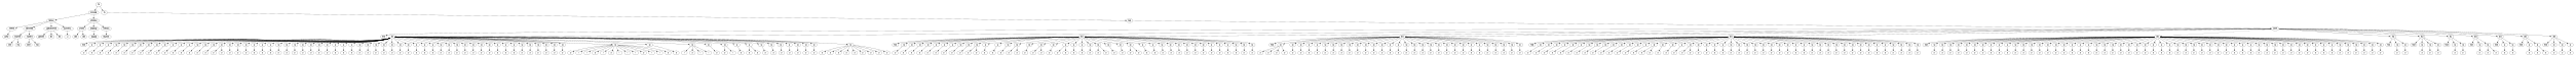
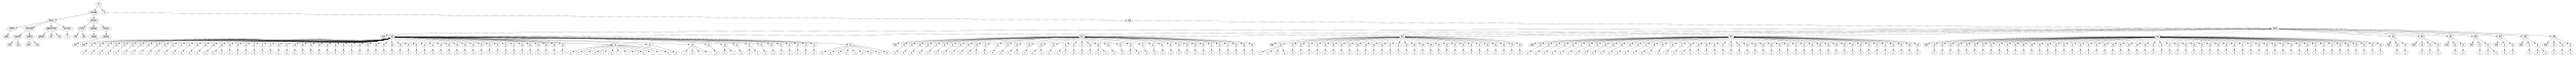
  digraph {
    fontname="Roboto Condensed"
    node [fontname="Roboto Condensed"]
    edge [fontname="Roboto Condensed"]
    n1 [label=TEI]
    n2 [label=teiHeader]
    n3 [label=div]
    n4 [label=fileDesc]
    n5 [label=profileDesc]
    n6 [label=body]
    n7 [label=titleStmt]
    n8 [label=editionStmt]
    n9 [label=publicationStmt]
    n10 [label=sourceDesc]
    n11 [label=creation]
    n12 [label=langUsage]
    n13 [label=textClass]
    n14 [label=author]
    n15 [label=respStmt]
    n16 [label=respStmt]
    n17 [label=publisher]
    n18 [label=idno]
    n19 [label=idno]
    n20 [label=p]
    n21 [label=name]
    n22 [label=resp]
    n23 [label=name]
    n24 [label=resp]
    n25 [label=date]
    n26 [label=date]
    n27 [label=language]
    n28 [label=keywords]
+   n29 [label=term]
    n30 [label=name1]
    n31 [label=head]
    n32 [label=div2]
    n33 [label=div2]
    n34 [label=div2]
    n35 [label=div2]
    n36 [label=div2]
    n37 [label=div2]
    n38 [label=div2]
    n39 [label=div2]
    n40 [label=div2]
    n41 [label=div2]
    n42 [label=div2]
    n43 [label=div2]
    n44 [label=head]
    n45 [label=sp]
    n46 [label=sp]
    n47 [label=sp]
    n48 [label=sp]
    n49 [label=sp]
    n50 [label=sp]
    n51 [label=sp]
    n52 [label=sp]
    n53 [label=sp]
    n54 [label=sp]
    n55 [label=sp]
    n56 [label=sp]
    n57 [label=sp]
    n58 [label=sp]
    n59 [label=sp]
    n60 [label=sp]
    n61 [label=sp]
    n62 [label=sp]
    n63 [label=sp]
    n64 [label=sp]
    n65 [label=sp]
    n66 [label=sp]
    n67 [label=sp]
    n68 [label=sp]
    n69 [label=sp]
    n70 [label=sp]
    n71 [label=sp]
    n72 [label=sp]
    n73 [label=sp]
    n74 [label=sp]
    n75 [label=sp]
    n76 [label=sp]
    n77 [label=sp]
    n78 [label=sp]
    n79 [label=sp]
    n80 [label=sp]
    n81 [label=sp]
    n82 [label=sp]
    n83 [label=sp]
    n84 [label=sp]
    n85 [label=sp]
    n86 [label=sp]
    n87 [label=sp]
    n88 [label=sp]
    n89 [label=sp]
    n90 [label=sp]
    n91 [label=sp]
    n92 [label=sp]
    n93 [label=sp]
    n94 [label=sp]
    n95 [label=sp]
    n96 [label=sp]
    n97 [label=sp]
    n98 [label=sp]
    n99 [label=sp]
    n100 [label=sp]
    n101 [label=sp]
    n102 [label=sp]
    n103 [label=sp]
    n104 [label=sp]
    n105 [label=sp]
    n106 [label=sp]
    n107 [label=sp]
    n108 [label=sp]
    n109 [label=sp]
    n110 [label=sp]
    n111 [label=sp]
    n112 [label=sp]
    n113 [label=sp]
    n114 [label=sp]
    n115 [label=sp]
    n116 [label=sp]
    n117 [label=sp]
    n118 [label=sp]
    n119 [label=head]
    n120 [label=sp]
    n121 [label=sp]
    n122 [label=sp]
    n123 [label=sp]
    n124 [label=sp]
    n125 [label=sp]
    n126 [label=sp]
    n127 [label=sp]
    n128 [label=sp]
    n129 [label=sp]
    n130 [label=sp]
    n131 [label=sp]
    n132 [label=sp]
    n133 [label=sp]
    n134 [label=sp]
    n135 [label=sp]
    n136 [label=sp]
    n137 [label=sp]
    n138 [label=sp]
    n139 [label=sp]
    n140 [label=sp]
    n141 [label=sp]
    n142 [label=sp]
    n143 [label=sp]
    n144 [label=sp]
    n145 [label=sp]
    n146 [label=sp]
    n147 [label=sp]
    n148 [label=sp]
    n149 [label=sp]
    n150 [label=sp]
    n151 [label=sp]
    n152 [label=sp]
    n153 [label=sp]
    n154 [label=sp]
    n155 [label=sp]
    n156 [label=sp]
    n157 [label=sp]
    n158 [label=sp]
    n159 [label=head]
    n160 [label=sp]
    n161 [label=sp]
    n162 [label=sp]
    n163 [label=sp]
    n164 [label=sp]
    n165 [label=sp]
    n166 [label=sp]
    n167 [label=sp]
    n168 [label=sp]
    n169 [label=sp]
    n170 [label=sp]
    n171 [label=sp]
    n172 [label=sp]
    n173 [label=sp]
    n174 [label=sp]
    n175 [label=sp]
    n176 [label=sp]
    n177 [label=sp]
    n178 [label=sp]
    n179 [label=sp]
    n180 [label=sp]
    n181 [label=sp]
    n182 [label=sp]
    n183 [label=sp]
    n184 [label=sp]
    n185 [label=sp]
    n186 [label=sp]
    n187 [label=sp]
    n188 [label=sp]
    n189 [label=sp]
    n190 [label=head]
    n191 [label=sp]
    n192 [label=sp]
    n193 [label=sp]
    n194 [label=sp]
    n195 [label=sp]
    n196 [label=sp]
    n197 [label=sp]
    n198 [label=sp]
    n199 [label=sp]
    n200 [label=sp]
    n201 [label=sp]
    n202 [label=sp]
    n203 [label=sp]
    n204 [label=sp]
    n205 [label=sp]
    n206 [label=sp]
    n207 [label=sp]
    n208 [label=sp]
    n209 [label=sp]
    n210 [label=sp]
    n211 [label=sp]
    n212 [label=sp]
    n213 [label=sp]
    n214 [label=sp]
    n215 [label=sp]
    n216 [label=sp]
    n217 [label=sp]
    n218 [label=sp]
    n219 [label=sp]
    n220 [label=sp]
    n221 [label=sp]
    n222 [label=sp]
    n223 [label=sp]
    n224 [label=sp]
    n225 [label=sp]
    n226 [label=sp]
    n227 [label=sp]
    n228 [label=sp]
    n229 [label=sp]
    n230 [label=sp]
    n231 [label=sp]
    n232 [label=sp]
    n233 [label=sp]
    n234 [label=sp]
    n235 [label=sp]
    n236 [label=sp]
    n237 [label=sp]
    n238 [label=head]
    n239 [label=sp]
    n240 [label=sp]
    n241 [label=sp]
    n242 [label=sp]
    n243 [label=sp]
    n244 [label=sp]
    n245 [label=sp]
    n246 [label=sp]
    n247 [label=sp]
    n248 [label=sp]
    n249 [label=sp]
    n250 [label=sp]
    n251 [label=sp]
    n252 [label=sp]
    n253 [label=sp]
    n254 [label=sp]
    n255 [label=sp]
    n256 [label=sp]
    n257 [label=sp]
    n258 [label=sp]
    n259 [label=sp]
    n260 [label=sp]
    n261 [label=sp]
    n262 [label=sp]
    n263 [label=sp]
    n264 [label=sp]
    n265 [label=sp]
    n266 [label=sp]
    n267 [label=sp]
    n268 [label=sp]
    n269 [label=sp]
    n270 [label=sp]
    n271 [label=sp]
    n272 [label=sp]
    n273 [label=sp]
    n274 [label=sp]
    n275 [label=sp]
    n276 [label=sp]
    n277 [label=sp]
    n278 [label=sp]
    n279 [label=sp]
    n280 [label=sp]
    n281 [label=sp]
    n282 [label=sp]
    n283 [label=sp]
    n284 [label=sp]
    n285 [label=sp]
    n286 [label=sp]
    n287 [label=sp]
    n288 [label=sp]
    n289 [label=sp]
    n290 [label=sp]
    n291 [label=sp]
    n292 [label=sp]
    n293 [label=sp]
    n294 [label=sp]
    n295 [label=head]
    n296 [label=sp]
    n297 [label=sp]
    n298 [label=head]
    n299 [label=sp]
    n300 [label=sp]
    n301 [label=sp]
    n302 [label=head]
    n303 [label=sp]
    n304 [label=sp]
    n305 [label=head]
    n306 [label=sp]
    n307 [label=sp]
    n308 [label=head]
    n309 [label=sp]
    n310 [label=sp]
    n311 [label=head]
    n312 [label=sp]
    n313 [label=sp]
    n314 [label=head]
    n315 [label=sp]
    n316 [label=sp]
    n317 [label=sp]
    n318 [label=p]
    n319 [label=p]
    n320 [label=p]
    n321 [label=p]
    n322 [label=p]
    n323 [label=p]
    n324 [label=p]
    n325 [label=p]
    n326 [label=p]
    n327 [label=p]
    n328 [label=p]
    n329 [label=p]
    n330 [label=p]
    n331 [label=p]
    n332 [label=p]
    n333 [label=p]
    n334 [label=p]
    n335 [label=p]
    n336 [label=p]
    n337 [label=p]
    n338 [label=p]
    n339 [label=p]
    n340 [label=p]
    n341 [label=p]
    n342 [label=p]
    n343 [label=p]
    n344 [label=p]
    n345 [label=p]
    n346 [label=p]
    n347 [label=p]
    n348 [label=p]
    n349 [label=p]
    n350 [label=p]
    n351 [label=p]
    n352 [label=p]
    n353 [label=p]
    n354 [label=p]
    n355 [label=p]
    n356 [label=p]
    n357 [label=p]
    n358 [label=p]
    n359 [label=p]
    n360 [label=p]
    n361 [label=p]
    n362 [label=p]
    n363 [label=p]
    n364 [label=p]
    n365 [label=p]
    n366 [label=p]
    n367 [label=p]
    n368 [label=p]
    n369 [label=p]
    n370 [label=p]
    n371 [label=p]
    n372 [label=p]
    n373 [label=p]
    n374 [label=p]
    n375 [label=p]
    n376 [label=p]
    n377 [label=p]
    n378 [label=p]
    n379 [label=l]
    n380 [label=l]
    n381 [label=p]
    n382 [label=l]
    n383 [label=p]
    n384 [label=l]
    n385 [label=l]
    n386 [label=l]
    n387 [label=p]
    n388 [label=l]
    n389 [label=l]
    n390 [label=p]
    n391 [label=p]
    n392 [label=l]
    n393 [label=p]
    n394 [label=l]
    n395 [label=l]
    n396 [label=p]
    n397 [label=p]
    n398 [label=l]
    n399 [label=p]
    n400 [label=p]
    n401 [label=p]
    n402 [label=p]
    n403 [label=p]
    n404 [label=p]
    n405 [label=p]
    n406 [label=p]
    n407 [label=p]
    n408 [label=p]
    n409 [label=p]
    n410 [label=p]
    n411 [label=p]
    n412 [label=p]
    n413 [label=p]
    n414 [label=p]
    n415 [label=p]
    n416 [label=p]
    n417 [label=p]
    n418 [label=p]
    n419 [label=p]
    n420 [label=p]
    n421 [label=p]
    n422 [label=p]
    n423 [label=p]
    n424 [label=p]
    n425 [label=p]
    n426 [label=p]
    n427 [label=p]
    n428 [label=p]
    n429 [label=p]
    n430 [label=p]
    n431 [label=p]
    n432 [label=p]
    n433 [label=p]
    n434 [label=p]
    n435 [label=p]
    n436 [label=p]
    n437 [label=p]
    n438 [label=p]
    n439 [label=p]
    n440 [label=p]
    n441 [label=p]
    n442 [label=p]
    n443 [label=p]
    n444 [label=p]
    n445 [label=p]
    n446 [label=p]
    n447 [label=p]
    n448 [label=p]
    n449 [label=p]
    n450 [label=p]
    n451 [label=p]
    n452 [label=p]
    n453 [label=p]
    n454 [label=p]
    n455 [label=p]
    n456 [label=p]
    n457 [label=p]
    n458 [label=p]
    n459 [label=p]
    n460 [label=p]
    n461 [label=p]
    n462 [label=p]
    n463 [label=p]
    n464 [label=p]
    n465 [label=p]
    n466 [label=p]
    n467 [label=p]
    n468 [label=p]
    n469 [label=p]
    n470 [label=p]
    n471 [label=p]
    n472 [label=p]
    n473 [label=p]
    n474 [label=p]
    n475 [label=p]
    n476 [label=p]
    n477 [label=p]
    n478 [label=p]
    n479 [label=p]
    n480 [label=p]
    n481 [label=p]
    n482 [label=p]
    n483 [label=p]
    n484 [label=p]
    n485 [label=p]
    n486 [label=p]
    n487 [label=p]
    n488 [label=p]
    n489 [label=p]
    n490 [label=p]
    n491 [label=p]
    n492 [label=p]
    n493 [label=p]
    n494 [label=p]
    n495 [label=p]
    n496 [label=p]
    n497 [label=p]
    n498 [label=p]
    n499 [label=p]
    n500 [label=p]
    n501 [label=p]
    n502 [label=p]
    n503 [label=p]
    n504 [label=p]
    n505 [label=p]
    n506 [label=p]
    n507 [label=p]
    n508 [label=p]
    n509 [label=p]
    n510 [label=p]
    n511 [label=p]
    n512 [label=p]
    n513 [label=p]
    n514 [label=p]
    n515 [label=p]
    n516 [label=p]
    n517 [label=p]
    n518 [label=p]
    n519 [label=p]
    n520 [label=p]
    n521 [label=p]
    n522 [label=p]
    n523 [label=p]
    n524 [label=p]
    n525 [label=p]
    n526 [label=p]
    n527 [label=p]
    n528 [label=p]
    n529 [label=p]
    n530 [label=p]
    n531 [label=p]
    n532 [label=p]
    n533 [label=p]
    n534 [label=p]
    n535 [label=p]
    n536 [label=p]
    n537 [label=p]
    n538 [label=p]
    n539 [label=p]
    n540 [label=p]
    n541 [label=p]
    n542 [label=p]
    n543 [label=p]
    n544 [label=p]
    n545 [label=p]
    n546 [label=p]
    n547 [label=p]
    n548 [label=p]
    n549 [label=p]
    n550 [label=p]
    n551 [label=p]
    n552 [label=p]
    n553 [label=p]
    n554 [label=p]
    n555 [label=p]
    n556 [label=p]
    n557 [label=p]
    n558 [label=p]
    n559 [label=p]
    n560 [label=p]
    n561 [label=p]
    n562 [label=p]
    n563 [label=p]
    n564 [label=p]
    n565 [label=p]
    n566 [label=p]
    n567 [label=p]
    n568 [label=p]
    n569 [label=p]
    n570 [label=p]
    n571 [label=p]
    n572 [label=p]
    n573 [label=p]
    n574 [label=p]
    n575 [label=p]
    n576 [label=p]
    n577 [label=p]
    n578 [label=p]
    n579 [label=p]
    n580 [label=p]
    n581 [label=p]
    n582 [label=p]
    n583 [label=p]
    n584 [label=p]
    n585 [label=p]
    n586 [label=p]
    n587 [label=p]
    n588 [label=p]
    n589 [label=p]
    n590 [label=p]
    n591 [label=p]
    n592 [label=p]
    n593 [label=p]
    n594 [label=p]
    n595 [label=p]
    n596 [label=p]
    n597 [label=p]
    n598 [label=p]
    n599 [label=p]
    n600 [label=p]
    n601 [label=p]
    n602 [label=p]
    n603 [label=p]
    n604 [label=p]
    n605 [label=p]
    n606 [label=p]
    n607 [label=p]
    n608 [label=p]
    n609 [label=p]
    n610 [label=p]
    n611 [label=p]
    n612 [label=p]
    n613 [label=p]
    n614 [label=p]
    n615 [label=p]
    n616 [label=p]
    n617 [label=p]
    n618 [label=p]
    n1 -> n2
    n1 -> n3
    n2 -> n4
    n2 -> n5
    n3 -> n6
    n4 -> n7
    n4 -> n8
    n4 -> n9
    n4 -> n10
    n5 -> n11
    n5 -> n12
    n5 -> n13
    n6 -> n30
    n7 -> n14
    n8 -> n15
    n8 -> n16
    n9 -> n17
    n9 -> n18
    n9 -> n19
    n10 -> n20
    n11 -> n25
    n11 -> n26
    n12 -> n27
    n13 -> n28
    n15 -> n21
    n15 -> n22
    n16 -> n23
    n16 -> n24
+   n28 -> n29
    n30 -> n31
    n30 -> n32
    n30 -> n33
    n30 -> n34
    n30 -> n35
    n30 -> n36
    n30 -> n37
    n30 -> n38
    n30 -> n39
    n30 -> n40
    n30 -> n41
    n30 -> n42
    n30 -> n43
    n32 -> n44
    n32 -> n45
    n32 -> n46
    n32 -> n47
    n32 -> n48
    n32 -> n49
    n32 -> n50
    n32 -> n51
    n32 -> n52
    n32 -> n53
    n32 -> n54
    n32 -> n55
    n32 -> n56
    n32 -> n57
    n32 -> n58
    n32 -> n59
    n32 -> n60
    n32 -> n61
    n32 -> n62
    n32 -> n63
    n32 -> n64
    n32 -> n65
    n32 -> n66
    n32 -> n67
    n32 -> n68
    n32 -> n69
    n32 -> n70
    n32 -> n71
    n32 -> n72
    n32 -> n73
    n32 -> n74
    n32 -> n75
    n32 -> n76
    n32 -> n77
    n32 -> n78
    n32 -> n79
    n32 -> n80
    n32 -> n81
    n32 -> n82
    n32 -> n83
    n32 -> n84
    n32 -> n85
    n32 -> n86
    n32 -> n87
    n32 -> n88
    n32 -> n89
    n32 -> n90
    n32 -> n91
    n32 -> n92
    n32 -> n93
    n32 -> n94
    n32 -> n95
    n32 -> n96
    n32 -> n97
    n32 -> n98
    n32 -> n99
    n32 -> n100
    n32 -> n101
    n32 -> n102
    n32 -> n103
    n32 -> n104
    n32 -> n105
    n32 -> n106
    n32 -> n107
    n32 -> n108
    n32 -> n109
    n32 -> n110
    n32 -> n111
    n32 -> n112
    n32 -> n113
    n32 -> n114
    n32 -> n115
    n32 -> n116
    n32 -> n117
    n32 -> n118
    n33 -> n119
    n33 -> n120
    n33 -> n121
    n33 -> n122
    n33 -> n123
    n33 -> n124
    n33 -> n125
    n33 -> n126
    n33 -> n127
    n33 -> n128
    n33 -> n129
    n33 -> n130
    n33 -> n131
    n33 -> n132
    n33 -> n133
    n33 -> n134
    n33 -> n135
    n33 -> n136
    n33 -> n137
    n33 -> n138
    n33 -> n139
    n33 -> n140
    n33 -> n141
    n33 -> n142
    n33 -> n143
    n33 -> n144
    n33 -> n145
    n33 -> n146
    n33 -> n147
    n33 -> n148
    n33 -> n149
    n33 -> n150
    n33 -> n151
    n33 -> n152
    n33 -> n153
    n33 -> n154
    n33 -> n155
    n33 -> n156
    n33 -> n157
    n33 -> n158
    n34 -> n159
    n34 -> n160
    n34 -> n161
    n34 -> n162
    n34 -> n163
    n34 -> n164
    n34 -> n165
    n34 -> n166
    n34 -> n167
    n34 -> n168
    n34 -> n169
    n34 -> n170
    n34 -> n171
    n34 -> n172
    n34 -> n173
    n34 -> n174
    n34 -> n175
    n34 -> n176
    n34 -> n177
    n34 -> n178
    n34 -> n179
    n34 -> n180
    n34 -> n181
    n34 -> n182
    n34 -> n183
    n34 -> n184
    n34 -> n185
    n34 -> n186
    n34 -> n187
    n34 -> n188
    n34 -> n189
    n35 -> n190
    n35 -> n191
    n35 -> n192
    n35 -> n193
    n35 -> n194
    n35 -> n195
    n35 -> n196
    n35 -> n197
    n35 -> n198
    n35 -> n199
    n35 -> n200
    n35 -> n201
    n35 -> n202
    n35 -> n203
    n35 -> n204
    n35 -> n205
    n35 -> n206
    n35 -> n207
    n35 -> n208
    n35 -> n209
    n35 -> n210
    n35 -> n211
    n35 -> n212
    n35 -> n213
    n35 -> n214
    n35 -> n215
    n35 -> n216
    n35 -> n217
    n35 -> n218
    n35 -> n219
    n35 -> n220
    n35 -> n221
    n35 -> n222
    n35 -> n223
    n35 -> n224
    n35 -> n225
    n35 -> n226
    n35 -> n227
    n35 -> n228
    n35 -> n229
    n35 -> n230
    n35 -> n231
    n35 -> n232
    n35 -> n233
    n35 -> n234
    n35 -> n235
    n35 -> n236
    n35 -> n237
    n36 -> n238
    n36 -> n239
    n36 -> n240
    n36 -> n241
    n36 -> n242
    n36 -> n243
    n36 -> n244
    n36 -> n245
    n36 -> n246
    n36 -> n247
    n36 -> n248
    n36 -> n249
    n36 -> n250
    n36 -> n251
    n36 -> n252
    n36 -> n253
    n36 -> n254
    n36 -> n255
    n36 -> n256
    n36 -> n257
    n36 -> n258
    n36 -> n259
    n36 -> n260
    n36 -> n261
    n36 -> n262
    n36 -> n263
    n36 -> n264
    n36 -> n265
    n36 -> n266
    n36 -> n267
    n36 -> n268
    n36 -> n269
    n36 -> n270
    n36 -> n271
    n36 -> n272
    n36 -> n273
    n36 -> n274
    n36 -> n275
    n36 -> n276
    n36 -> n277
    n36 -> n278
    n36 -> n279
    n36 -> n280
    n36 -> n281
    n36 -> n282
    n36 -> n283
    n36 -> n284
    n36 -> n285
    n36 -> n286
    n36 -> n287
    n36 -> n288
    n36 -> n289
    n36 -> n290
    n36 -> n291
    n36 -> n292
    n36 -> n293
    n36 -> n294
    n37 -> n295
    n37 -> n296
    n37 -> n297
    n38 -> n298
    n38 -> n299
    n38 -> n300
    n38 -> n301
    n39 -> n302
    n39 -> n303
    n39 -> n304
    n40 -> n305
    n40 -> n306
    n40 -> n307
    n41 -> n308
    n41 -> n309
    n41 -> n310
    n42 -> n311
    n42 -> n312
    n42 -> n313
    n43 -> n314
    n43 -> n315
    n43 -> n316
    n43 -> n317
    n45 -> n318
    n46 -> n319
    n47 -> n320
    n48 -> n321
    n49 -> n322
    n50 -> n323
    n51 -> n324
    n52 -> n325
    n53 -> n326
    n54 -> n327
    n55 -> n328
    n56 -> n329
    n57 -> n330
    n58 -> n331
    n59 -> n332
    n60 -> n333
    n61 -> n334
    n61 -> n335
    n62 -> n336
    n63 -> n337
    n64 -> n338
    n65 -> n339
    n66 -> n340
    n67 -> n341
    n68 -> n342
    n69 -> n343
    n70 -> n344
    n71 -> n345
    n72 -> n346
    n73 -> n347
    n74 -> n348
    n75 -> n349
    n76 -> n350
    n77 -> n351
    n78 -> n352
    n79 -> n353
    n80 -> n354
    n81 -> n355
    n82 -> n356
    n83 -> n357
    n84 -> n358
    n85 -> n359
    n86 -> n360
    n87 -> n361
    n88 -> n362
    n89 -> n363
    n90 -> n364
    n91 -> n365
    n92 -> n366
    n93 -> n367
    n94 -> n368
    n95 -> n369
    n96 -> n370
    n97 -> n371
    n98 -> n372
    n99 -> n373
    n100 -> n374
    n101 -> n375
    n102 -> n376
    n103 -> n377
    n104 -> n378
    n104 -> n379
    n104 -> n380
    n104 -> n381
    n104 -> n382
    n104 -> n383
    n104 -> n384
    n104 -> n385
    n104 -> n386
    n104 -> n387
    n104 -> n388
    n104 -> n389
    n104 -> n390
    n105 -> n391
    n106 -> n392
    n106 -> n393
    n106 -> n394
    n106 -> n395
    n107 -> n396
    n108 -> n397
    n108 -> n398
    n109 -> n399
    n110 -> n400
    n110 -> n401
    n111 -> n402
    n112 -> n403
    n113 -> n404
    n114 -> n405
    n115 -> n406
    n116 -> n407
    n117 -> n408
    n118 -> n409
    n118 -> n410
    n118 -> n411
    n118 -> n412
    n118 -> n413
    n118 -> n414
    n118 -> n415
    n118 -> n416
    n118 -> n417
    n120 -> n418
    n121 -> n419
    n122 -> n420
    n123 -> n421
    n124 -> n422
    n125 -> n423
    n126 -> n424
    n127 -> n425
    n128 -> n426
    n129 -> n427
    n129 -> n428
    n130 -> n429
    n131 -> n430
    n132 -> n431
    n133 -> n432
    n133 -> n433
    n134 -> n434
    n135 -> n435
    n135 -> n436
    n136 -> n437
    n137 -> n438
    n137 -> n439
    n138 -> n440
    n139 -> n441
    n140 -> n442
    n141 -> n443
    n141 -> n444
    n142 -> n445
    n143 -> n446
    n144 -> n447
    n144 -> n448
    n145 -> n449
    n146 -> n450
    n147 -> n451
    n148 -> n452
    n149 -> n453
    n150 -> n454
    n151 -> n455
    n152 -> n456
    n153 -> n457
    n154 -> n458
    n155 -> n459
    n156 -> n460
    n157 -> n461
    n158 -> n462
    n160 -> n463
    n160 -> n464
    n160 -> n465
    n160 -> n466
    n161 -> n467
    n162 -> n468
    n163 -> n469
    n164 -> n470
    n165 -> n471
    n166 -> n472
    n167 -> n473
    n168 -> n474
    n169 -> n475
    n170 -> n476
    n171 -> n477
    n172 -> n478
    n173 -> n479
    n174 -> n480
    n175 -> n481
    n176 -> n482
    n177 -> n483
    n178 -> n484
    n179 -> n485
    n180 -> n486
    n181 -> n487
    n182 -> n488
    n183 -> n489
    n184 -> n490
    n185 -> n491
    n186 -> n492
    n187 -> n493
    n188 -> n494
    n189 -> n495
    n191 -> n496
    n192 -> n497
    n193 -> n498
    n194 -> n499
    n195 -> n500
    n196 -> n501
    n197 -> n502
    n198 -> n503
    n199 -> n504
    n200 -> n505
    n201 -> n506
    n202 -> n507
    n203 -> n508
    n204 -> n509
    n205 -> n510
    n205 -> n511
    n206 -> n512
    n207 -> n513
    n208 -> n514
    n209 -> n515
    n209 -> n516
    n210 -> n517
    n211 -> n518
    n212 -> n519
    n213 -> n520
    n214 -> n521
    n215 -> n522
    n216 -> n523
    n217 -> n524
    n218 -> n525
    n219 -> n526
    n220 -> n527
    n221 -> n528
    n222 -> n529
    n223 -> n530
    n224 -> n531
    n225 -> n532
    n226 -> n533
    n227 -> n534
    n228 -> n535
    n229 -> n536
    n230 -> n537
    n231 -> n538
    n232 -> n539
    n233 -> n540
    n234 -> n541
    n235 -> n542
    n236 -> n543
    n237 -> n544
    n239 -> n545
    n240 -> n546
    n241 -> n547
    n242 -> n548
    n243 -> n549
    n244 -> n550
    n245 -> n551
    n246 -> n552
    n247 -> n553
    n248 -> n554
    n249 -> n555
    n250 -> n556
    n251 -> n557
    n252 -> n558
    n253 -> n559
    n254 -> n560
    n255 -> n561
    n256 -> n562
    n257 -> n563
    n258 -> n564
    n259 -> n565
    n260 -> n566
    n261 -> n567
    n262 -> n568
    n263 -> n569
    n264 -> n570
    n265 -> n571
    n266 -> n572
    n267 -> n573
    n268 -> n574
    n269 -> n575
    n270 -> n576
    n271 -> n577
    n272 -> n578
    n273 -> n579
    n274 -> n580
    n275 -> n581
    n276 -> n582
    n277 -> n583
    n278 -> n584
    n279 -> n585
    n280 -> n586
    n281 -> n587
    n282 -> n588
    n283 -> n589
    n284 -> n590
    n285 -> n591
    n286 -> n592
    n287 -> n593
    n288 -> n594
    n289 -> n595
    n290 -> n596
    n291 -> n597
    n292 -> n598
    n293 -> n599
    n294 -> n600
    n296 -> n601
    n297 -> n602
    n299 -> n603
    n300 -> n604
    n301 -> n605
    n303 -> n606
    n304 -> n607
    n306 -> n608
    n307 -> n609
    n307 -> n610
    n309 -> n611
    n310 -> n612
    n312 -> n613
    n313 -> n614
    n313 -> n615
    n315 -> n616
    n316 -> n617
    n317 -> n618
  }
